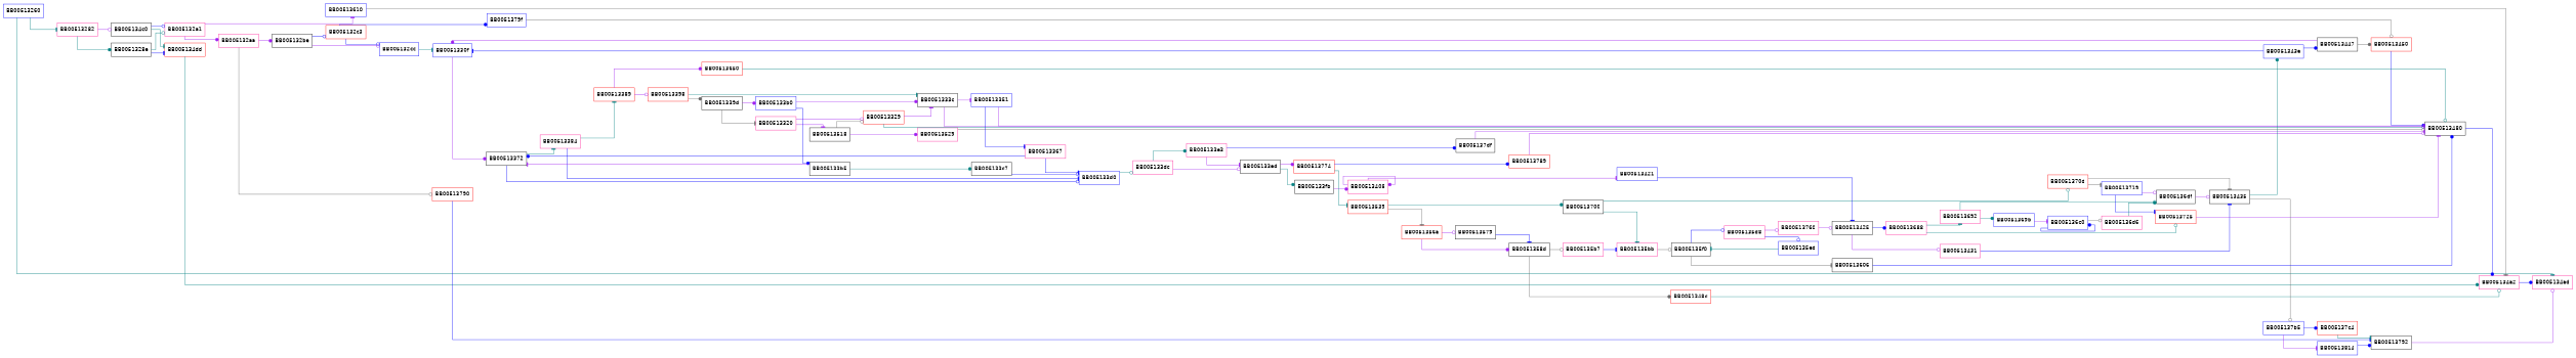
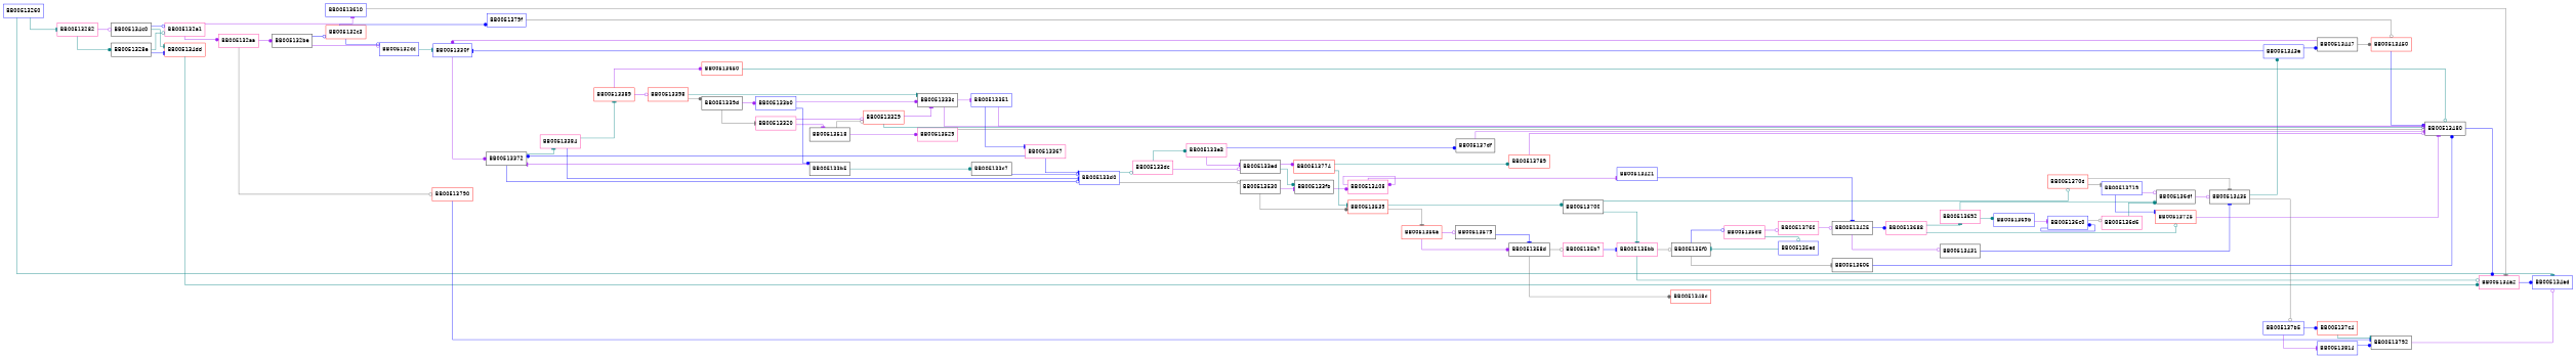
  digraph {
    fontname="DejaVu Sans"
    rankdir=LR
    splines=ortho
    node [color=black fontname="DejaVu Sans" shape=box]
    edge [arrowhead=tee color=purple fontname="DejaVu Sans"]
    BB00513260 [color=blue]
-   BB005134ad [color=deeppink]
+   BB005134ad [color=blue]
    BB00513282 [color=deeppink]
    BB005134c0
    BB0051328e
    BB005134dd [color=red]
    BB005132a1 [color=deeppink]
    BB005134a2 [color=deeppink]
    BB00513610 [color=blue]
    BB005132aa [color=deeppink]
    BB00513790 [color=red]
    BB005132be
    BB00513792
    BB005132cc [color=blue]
    BB005132c3 [color=red]
    BB0051330f [color=blue]
    BB0051379f [color=blue]
    BB00513372
    BB00513450 [color=red]
    BB00513480
    BB005133d0 [color=blue]
    BB00513384 [color=deeppink]
+   BB00513530
    BB005133dc [color=deeppink]
    BB00513389 [color=red]
    BB00513320 [color=deeppink]
    BB00513518
    BB00513329 [color=red]
    BB00513529 [color=deeppink]
    BB0051333c
    BB00513351 [color=blue]
    BB0051348c [color=red]
    BB00513367 [color=deeppink]
    BB005133fb
    BB00513539 [color=red]
    BB005133ed
    BB005133e3 [color=deeppink]
    BB00513650 [color=red]
    BB00513398 [color=red]
    BB0051339d
    BB005133b0 [color=blue]
    BB005133b5
    BB005133c7
    BB00513408 [color=deeppink]
    BB00513700
    BB0051356a [color=red]
    BB00513774 [color=red]
    BB005137df
    BB00513789 [color=red]
    BB00513421 [color=blue]
    BB00513425
    BB00513688 [color=deeppink]
-   BB00513431 [color=deeppink]
+   BB00513431
    BB00513725 [color=red]
    BB00513692 [color=deeppink]
    BB00513435
    BB005136df
    BB0051369b [color=blue]
    BB005137b5 [color=blue]
    BB0051343e [color=blue]
    BB00513814 [color=blue]
    BB005137c4 [color=red]
    BB00513447
    BB005135bb [color=deeppink]
    BB0051370d [color=red]
    BB0051358d
    BB00513579
    BB005135f0
    BB00513719 [color=blue]
    BB005135b7 [color=deeppink]
    BB005135d8 [color=deeppink]
    BB00513606
    BB00513760 [color=deeppink]
    BB005135ed [color=blue]
    BB005136c0 [color=blue]
    BB005136d6 [color=deeppink]
    BB00513260 -> BB005134ad [color=teal]
    BB00513260 -> BB00513282 [color=teal]
    BB00513282 -> BB005134c0 [arrowhead=odot]
    BB00513282 -> BB0051328e [arrowhead=dot color=teal]
    BB005134c0 -> BB005134dd [color=teal]
    BB005134c0 -> BB005132a1 [arrowhead=odot color=blue]
    BB0051328e -> BB005134dd [color=blue]
    BB0051328e -> BB005132a1 [arrowhead=odot color=teal]
    BB005134dd -> BB005134a2 [arrowhead=dot color=teal]
    BB005132a1 -> BB00513610
    BB005132a1 -> BB005132aa [arrowhead=dot]
    BB005134a2 -> BB005134ad [arrowhead=dot color=blue]
    BB00513610 -> BB005134a2 [color=gray40]
    BB005132aa -> BB00513790 [arrowhead=odot color=gray40]
    BB005132aa -> BB005132be [arrowhead=dot]
    BB00513790 -> BB00513792 [color=blue]
    BB005132be -> BB005132cc [arrowhead=odot]
    BB005132be -> BB005132c3 [arrowhead=odot color=blue]
    BB00513792 -> BB005134ad [arrowhead=odot]
    BB005132cc -> BB0051330f [color=teal]
    BB005132c3 -> BB005132cc [arrowhead=odot color=blue]
    BB005132c3 -> BB0051379f [arrowhead=dot color=blue]
    BB0051330f -> BB00513372 [arrowhead=dot]
    BB0051379f -> BB00513450 [arrowhead=odot color=gray40]
    BB00513372 -> BB005133d0 [arrowhead=odot color=blue]
    BB00513372 -> BB00513384 [color=teal]
    BB00513450 -> BB00513480 [arrowhead=dot color=blue]
    BB00513480 -> BB005134a2 [arrowhead=dot color=blue]
+   BB005133d0 -> BB00513530 [arrowhead=odot color=gray40]
    BB005133d0 -> BB005133dc [arrowhead=odot color=teal]
    BB00513384 -> BB005133d0 [color=blue]
    BB00513384 -> BB00513389 [color=teal]
+   BB00513530 -> BB005133fb
+   BB00513530 -> BB00513539 [arrowhead=dot color=gray40]
    BB005133dc -> BB005133ed [arrowhead=odot]
    BB005133dc -> BB005133e3 [arrowhead=dot color=teal]
    BB00513389 -> BB00513650 [arrowhead=dot]
    BB00513389 -> BB00513398 [arrowhead=odot]
    BB00513320 -> BB00513518
    BB00513320 -> BB00513329 [arrowhead=odot]
    BB00513518 -> BB00513329 [arrowhead=odot color=gray40]
    BB00513518 -> BB00513529 [arrowhead=dot]
    BB00513329 -> BB00513480 [arrowhead=odot color=teal]
    BB00513329 -> BB0051333c
    BB00513529 -> BB00513480 [arrowhead=odot color=gray40]
    BB0051333c -> BB00513480 [arrowhead=odot]
    BB0051333c -> BB00513351
    BB00513351 -> BB00513480
    BB00513351 -> BB00513367 [color=blue]
-   BB0051348c -> BB005134a2 [arrowhead=odot color=teal]
+   BB005135bb -> BB005134a2 [arrowhead=odot color=teal]
    BB00513367 -> BB00513372 [arrowhead=dot color=blue]
    BB00513367 -> BB005133d0 [color=blue]
    BB005133fb -> BB00513408 [arrowhead=dot]
    BB00513539 -> BB00513700 [arrowhead=dot color=teal]
    BB00513539 -> BB0051356a [color=gray40]
    BB005133ed -> BB005133fb [arrowhead=dot color=teal]
    BB005133ed -> BB00513774 [arrowhead=dot]
    BB005133e3 -> BB005133ed
    BB005133e3 -> BB005137df [arrowhead=dot color=blue]
    BB00513650 -> BB00513480 [arrowhead=odot color=teal]
    BB00513398 -> BB0051333c [color=teal]
    BB00513398 -> BB0051339d [arrowhead=dot color=gray40]
    BB0051339d -> BB00513320 [color=gray40]
    BB0051339d -> BB005133b0 [arrowhead=dot]
    BB005133b0 -> BB0051333c [arrowhead=dot]
    BB005133b0 -> BB005133b5 [arrowhead=dot color=blue]
    BB005133b5 -> BB00513372
    BB005133b5 -> BB005133c7 [arrowhead=dot color=teal]
    BB005133c7 -> BB005133d0 [arrowhead=odot color=blue]
    BB00513408 -> BB00513408 [arrowhead=dot]
    BB00513408 -> BB00513421
    BB00513700 -> BB005135bb [color=teal]
    BB00513700 -> BB0051370d [arrowhead=odot color=teal]
    BB0051356a -> BB0051358d [arrowhead=dot]
    BB0051356a -> BB00513579 [arrowhead=odot]
    BB00513774 -> BB00513539 [color=teal]
-   BB00513774 -> BB00513789 [arrowhead=dot color=blue]
+   BB00513774 -> BB00513789 [arrowhead=dot color=teal]
    BB005137df -> BB00513480
    BB00513789 -> BB00513480 [arrowhead=odot]
    BB00513421 -> BB00513425 [color=blue]
    BB00513425 -> BB00513688 [arrowhead=dot color=blue]
    BB00513425 -> BB00513431 [arrowhead=odot]
    BB00513688 -> BB00513725 [arrowhead=odot color=teal]
    BB00513688 -> BB00513692 [color=teal]
    BB00513431 -> BB00513435 [color=blue]
    BB00513725 -> BB00513480
    BB00513692 -> BB005136df [arrowhead=odot color=teal]
    BB00513692 -> BB0051369b [arrowhead=dot color=teal]
    BB00513435 -> BB005137b5 [arrowhead=odot color=gray40]
    BB00513435 -> BB0051343e [arrowhead=dot color=teal]
    BB005136df -> BB00513435 [arrowhead=odot]
    BB0051369b -> BB005136c0
    BB005137b5 -> BB00513814
    BB005137b5 -> BB005137c4 [arrowhead=dot color=blue]
    BB0051343e -> BB0051330f [color=blue]
    BB0051343e -> BB00513447 [arrowhead=dot color=blue]
    BB00513814 -> BB00513792 [arrowhead=dot color=blue]
    BB005137c4 -> BB00513792 [color=teal]
    BB00513447 -> BB0051330f [arrowhead=dot]
    BB00513447 -> BB00513450 [arrowhead=dot color=gray40]
    BB005135bb -> BB005135f0 [arrowhead=odot color=gray40]
    BB0051370d -> BB00513435 [color=gray40]
    BB0051370d -> BB00513719 [color=gray40]
    BB0051358d -> BB0051348c [arrowhead=dot color=gray40]
    BB0051358d -> BB005135b7 [arrowhead=odot color=gray40]
    BB00513579 -> BB0051358d [color=blue]
    BB005135f0 -> BB005135d8 [arrowhead=odot color=blue]
    BB005135f0 -> BB00513606 [color=gray40]
    BB00513719 -> BB00513725 [color=blue]
    BB00513719 -> BB005136df [arrowhead=odot]
    BB005135b7 -> BB005135bb [color=blue]
    BB005135d8 -> BB00513760 [arrowhead=odot]
-   BB005135d8 -> BB005135ed [arrowhead=odot color=blue]
+   BB005135d8 -> BB005135ed [arrowhead=odot color=teal]
    BB00513606 -> BB00513480 [arrowhead=dot color=blue]
    BB00513760 -> BB00513425 [arrowhead=odot]
    BB005135ed -> BB005135f0 [color=teal]
    BB005136c0 -> BB005136c0 [arrowhead=dot color=blue]
    BB005136c0 -> BB005136d6 [arrowhead=odot color=gray40]
    BB005136d6 -> BB005136df [arrowhead=dot color=teal]
  }
